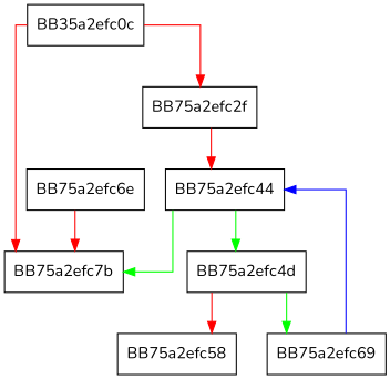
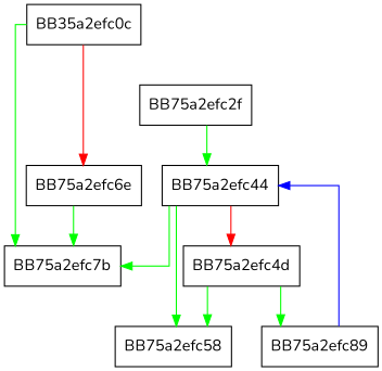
  digraph {
    fontname=Nunito
    splines=ortho
    node [fontname=Nunito shape=box]
    edge [color=red fontname=Nunito]
    n1 [label=BB35a2efc0c]
    BB75a2efc7b
    BB75a2efc2f
    BB75a2efc44
-   BB75a2efc89 [label=BB75a2efc69]
+   BB75a2efc89
    BB75a2efc58
    BB75a2efc4d
    BB75a2efc6e
-   n1 -> BB75a2efc7b
-   n1 -> BB75a2efc2f
-   BB75a2efc2f -> BB75a2efc44
+   n1 -> BB75a2efc7b [color=green]
+   n1 -> BB75a2efc6e
+   BB75a2efc2f -> BB75a2efc44 [color=green]
    BB75a2efc44 -> BB75a2efc7b [color=green]
-   BB75a2efc44 -> BB75a2efc4d [color=green]
+   BB75a2efc44 -> BB75a2efc58 [color=green]
+   BB75a2efc44 -> BB75a2efc4d
    BB75a2efc89 -> BB75a2efc44 [color=blue]
    BB75a2efc4d -> BB75a2efc89 [color=green]
-   BB75a2efc4d -> BB75a2efc58
-   BB75a2efc6e -> BB75a2efc7b
+   BB75a2efc4d -> BB75a2efc58 [color=green]
+   BB75a2efc6e -> BB75a2efc7b [color=green]
  }
